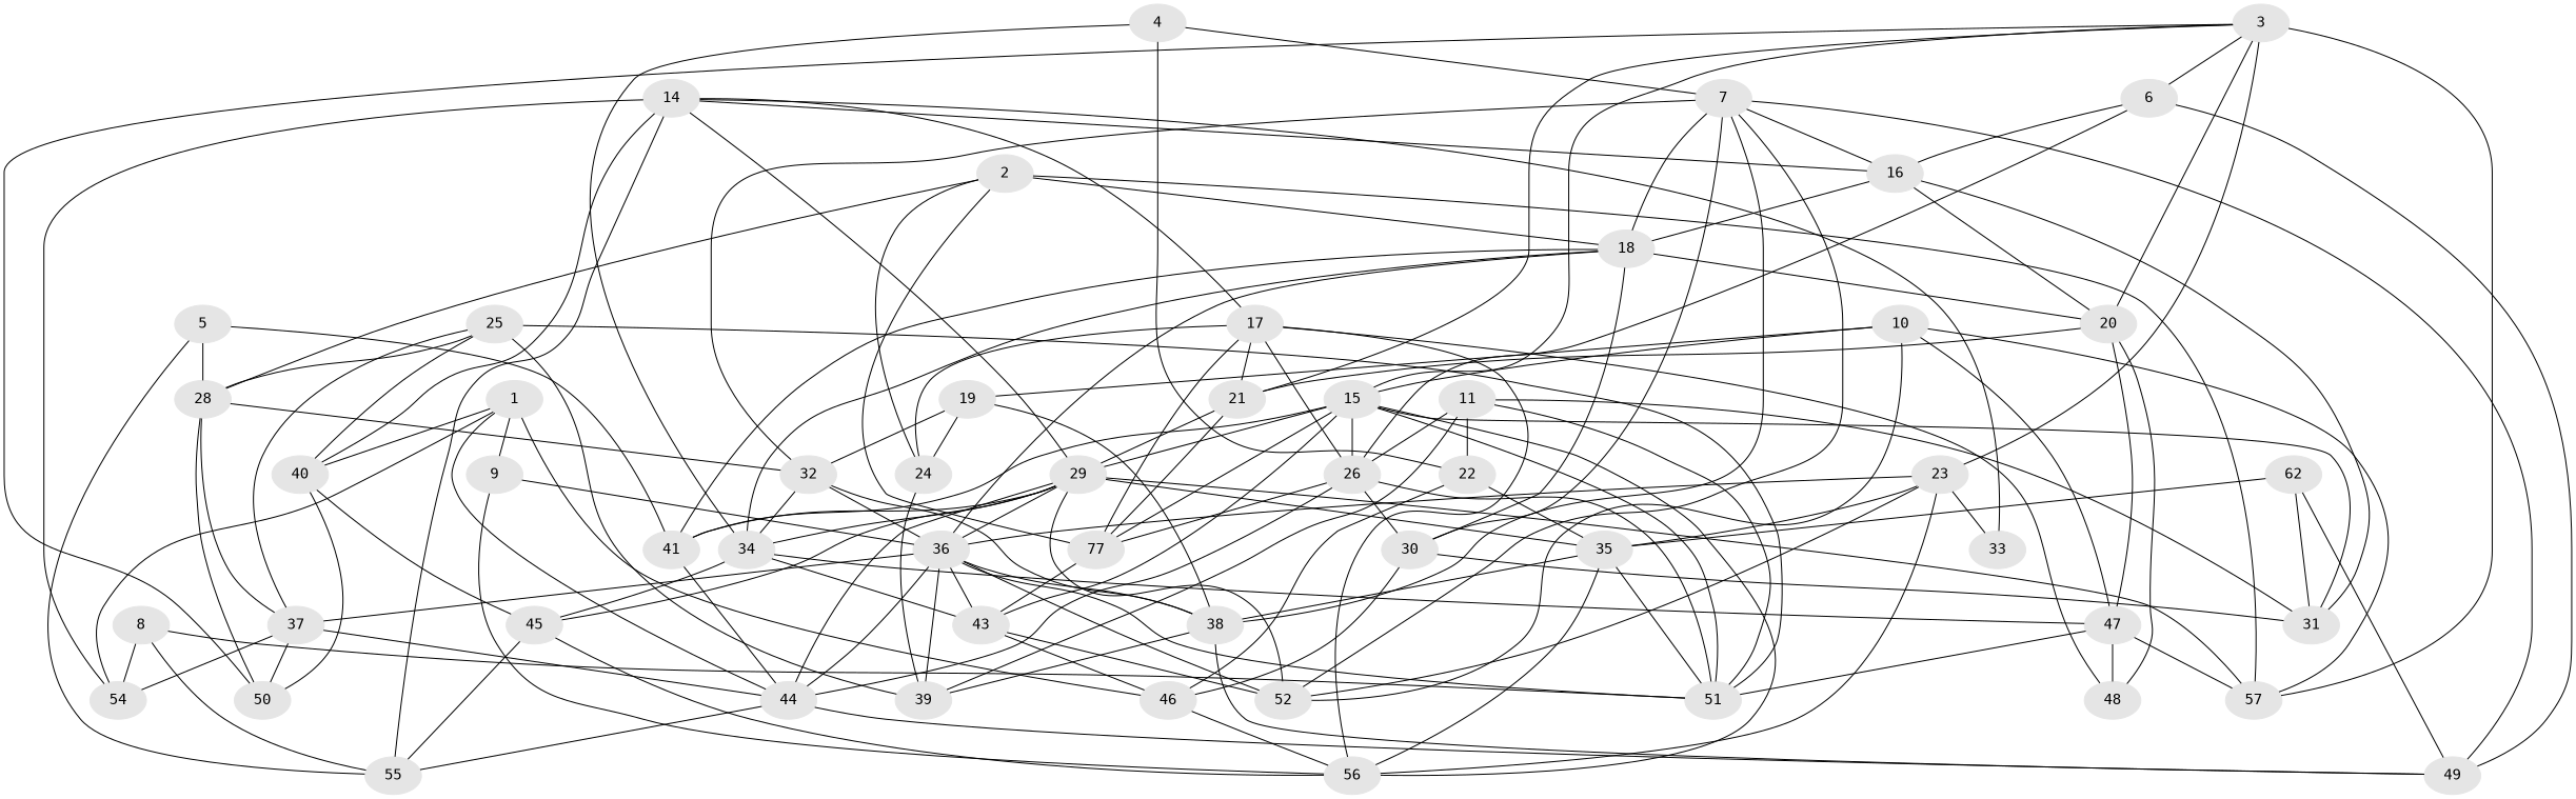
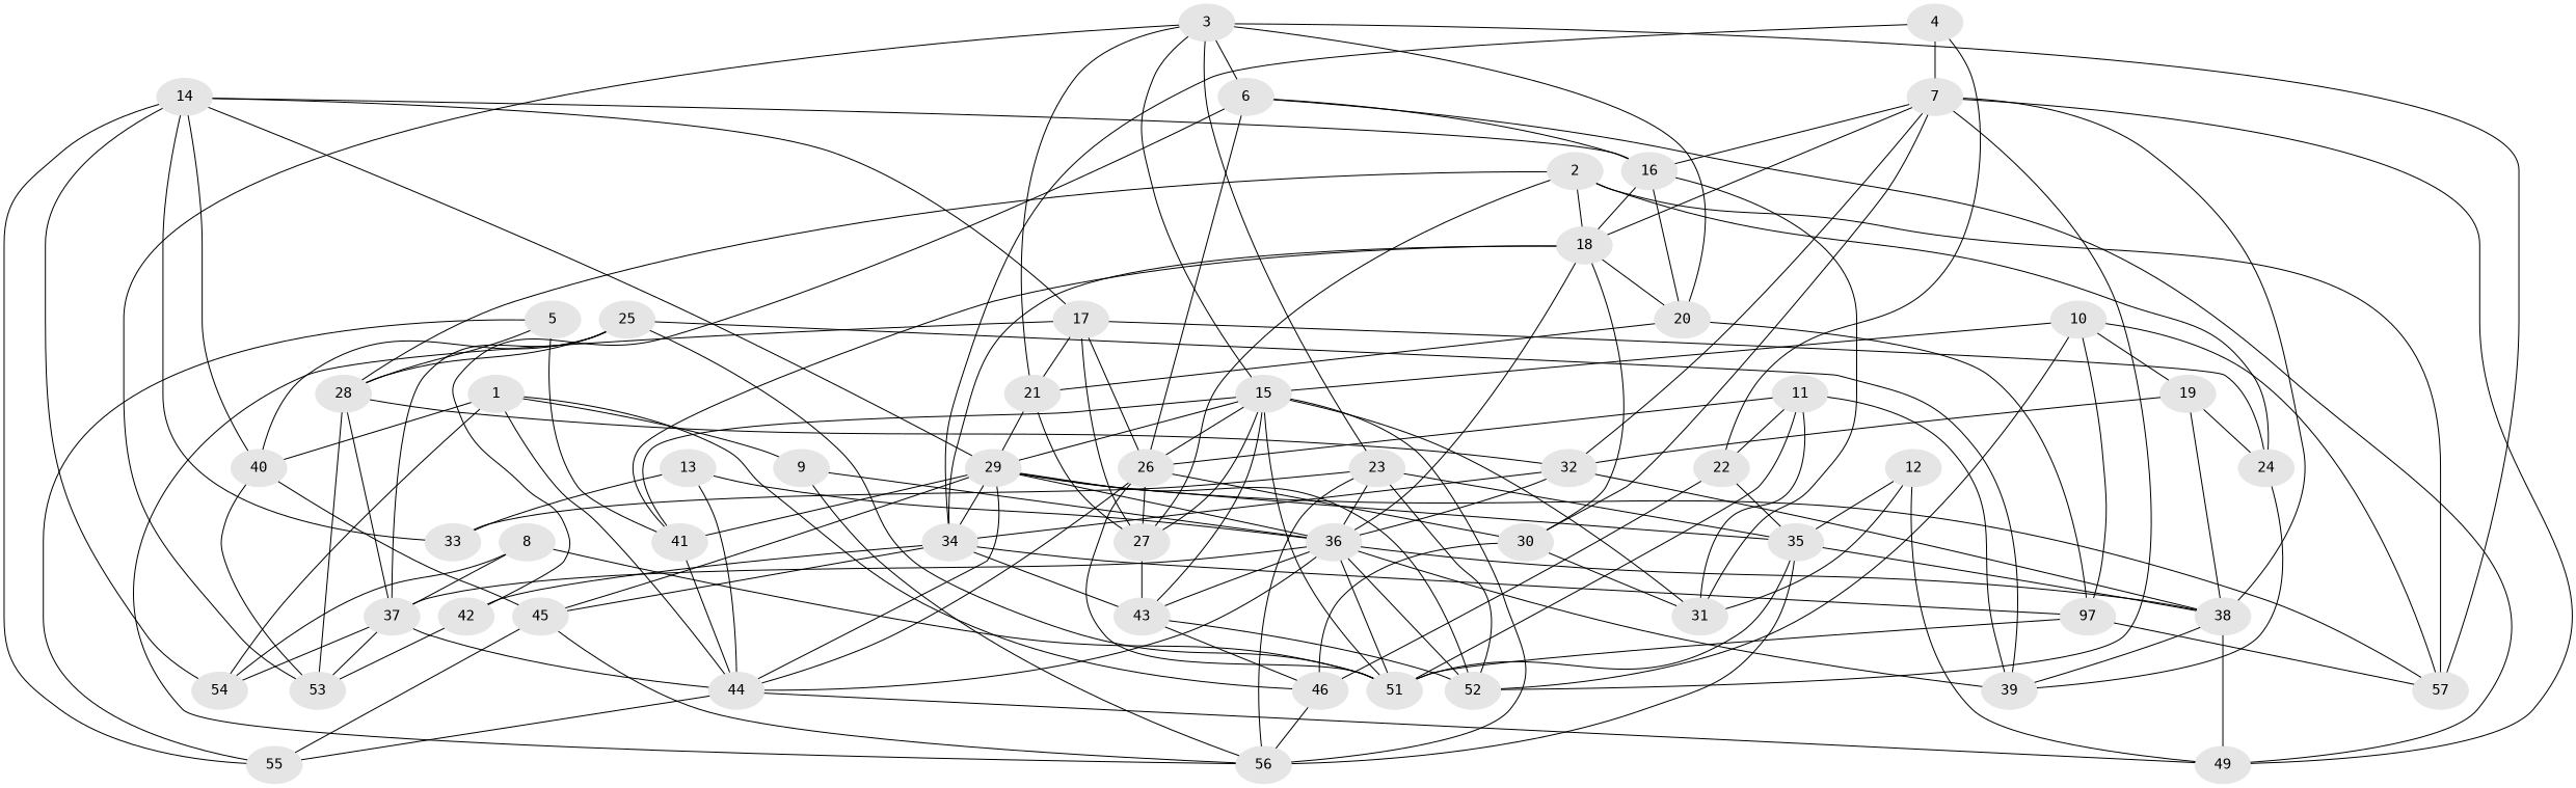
  graph {
    fontname="DejaVu Sans Mono"
    node [color=gray90 fontname="DejaVu Sans Mono" style=filled]
    edge [fontname="DejaVu Sans Mono" weight=1.0]
    1
    9
    40
    44
    46
    54
    36
    56
-   50
+   50 [label=53]
    45
    55
    49
    2
    18
    24
-   27 [label=77]
+   27
    28
    57
    20
    34
    41
    30
    39
    43
    32
    37
    3
    6
    15
    21
    23
    16
    26
+   42
    51
    31
    29
-   47
-   48
+   47 [label=97]
    52
    35
    33
    4
    7
    22
    38
    5
    8
    10
    19
    11
-   12 [label=62]
+   12
+   13
    14
    17
    25
    1 -- 9
    1 -- 40
    1 -- 44
    1 -- 46
    1 -- 54
    9 -- 36
    9 -- 56
    40 -- 50
    40 -- 45
    44 -- 55
    44 -- 49
    46 -- 56
    36 -- 44
    36 -- 39
    36 -- 43
    36 -- 37
    36 -- 51
    36 -- 52
    36 -- 38
    45 -- 56
    45 -- 55
    2 -- 18
    2 -- 24
    2 -- 27
    2 -- 28
    2 -- 57 [weight=2.0]
    18 -- 36
    18 -- 20
    18 -- 34
    18 -- 41
    18 -- 30
    24 -- 39
    27 -- 43
    28 -- 50
    28 -- 32
    28 -- 37
    20 -- 21
    20 -- 47
-   20 -- 48
    34 -- 45
    34 -- 43
+   34 -- 42
    34 -- 47
    41 -- 44
    30 -- 46
    30 -- 31
    43 -- 46
    43 -- 52
    32 -- 36
    32 -- 34
    32 -- 38
    37 -- 44
    37 -- 54
    37 -- 50
    3 -- 50
    3 -- 57 [weight=2.0]
    3 -- 20
    3 -- 6
    3 -- 15
    3 -- 21
    3 -- 23
    6 -- 49
    6 -- 16
    6 -- 26
+   6 -- 42
    15 -- 56
    15 -- 27
    15 -- 41 [weight=2.0]
    15 -- 43
    15 -- 26
    15 -- 51
    15 -- 31
    15 -- 29
    21 -- 27
    21 -- 29
    23 -- 36
    23 -- 56
    23 -- 52
    23 -- 35
    23 -- 33
    16 -- 18
    16 -- 20
    16 -- 31
    26 -- 44
    26 -- 27
    26 -- 30
    26 -- 51
+   42 -- 50
    29 -- 44
    29 -- 36
    29 -- 45
    29 -- 57
    29 -- 34
    29 -- 41
    29 -- 52 [weight=2.0]
    29 -- 35
    47 -- 57
    47 -- 51
-   47 -- 48
    35 -- 56
    35 -- 51
    35 -- 38
    4 -- 34
    4 -- 7
    4 -- 22
    7 -- 49
    7 -- 18
    7 -- 30
    7 -- 32
    7 -- 16
    7 -- 52
    7 -- 38
    22 -- 46
    22 -- 35
    38 -- 49
    38 -- 39
    5 -- 55
    5 -- 28
    5 -- 41
    8 -- 54
-   8 -- 55
+   8 -- 37
    8 -- 51
    10 -- 57
    10 -- 15
    10 -- 47
    10 -- 52
    10 -- 19
    19 -- 24
    19 -- 32 [weight=2.0]
    19 -- 38
    11 -- 39
    11 -- 26
    11 -- 51
    11 -- 31
    11 -- 22
    12 -- 49
    12 -- 31 [weight=2.0]
    12 -- 35
+   13 -- 44
+   13 -- 36
+   13 -- 33
    14 -- 40
    14 -- 54
    14 -- 55
    14 -- 16
    14 -- 29
    14 -- 33
    14 -- 17
    17 -- 56
    17 -- 24
    17 -- 27
    17 -- 21
    17 -- 26
-   17 -- 48
    25 -- 40
    25 -- 28
    25 -- 39
    25 -- 37
    25 -- 51
  }
